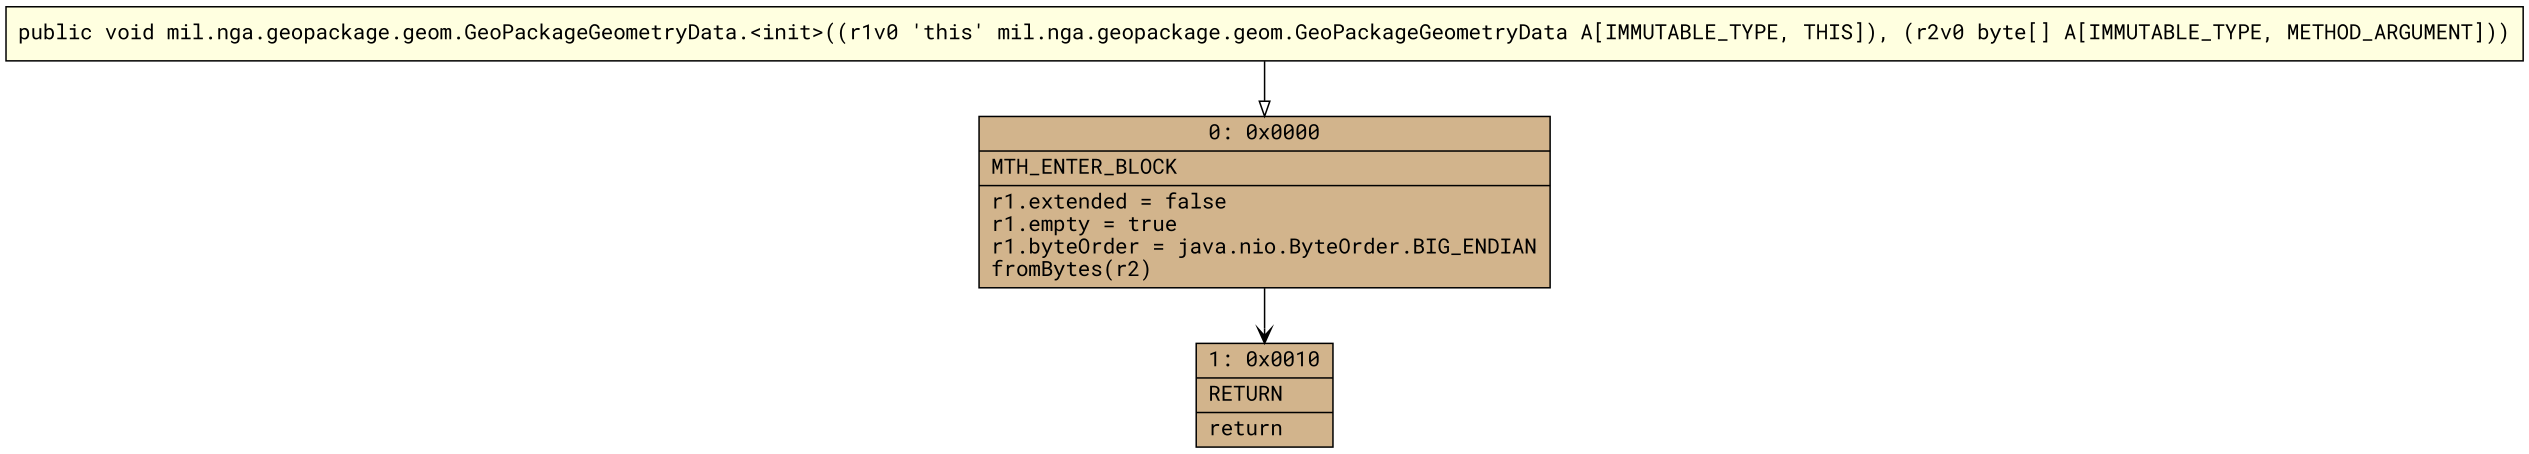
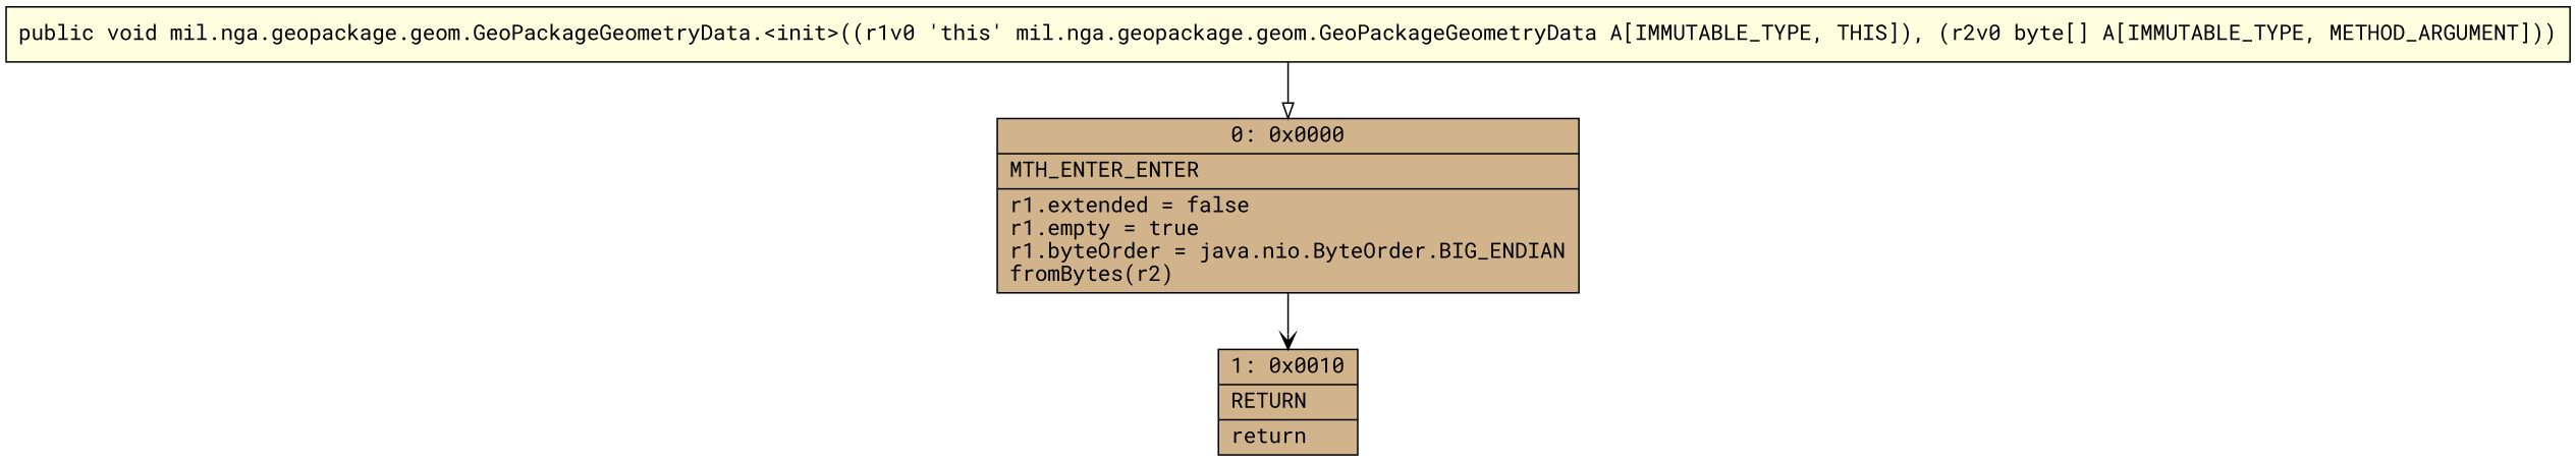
  digraph {
    fontname="Roboto Mono"
    node [shape=record style=filled fillcolor=tan fontname="Roboto Mono"]
    edge [fontname="Roboto Mono"]
-   n1 [label="{0\:\ 0x0000|MTH_ENTER_BLOCK\l|r1.extended = false\lr1.empty = true\lr1.byteOrder = java.nio.ByteOrder.BIG_ENDIAN\lfromBytes(r2)\l}"]
+   n1 [label="{0\:\ 0x0000|MTH_ENTER_ENTER\l|r1.extended = false\lr1.empty = true\lr1.byteOrder = java.nio.ByteOrder.BIG_ENDIAN\lfromBytes(r2)\l}"]
    n2 [label="{1\:\ 0x0010|RETURN\l|return\l}"]
    n3 [label="{public void mil.nga.geopackage.geom.GeoPackageGeometryData.\<init\>((r1v0 'this' mil.nga.geopackage.geom.GeoPackageGeometryData A[IMMUTABLE_TYPE, THIS]), (r2v0 byte[] A[IMMUTABLE_TYPE, METHOD_ARGUMENT])) }" fillcolor=lightyellow]
    n1 -> n2 [arrowhead=vee]
    n3 -> n1 [arrowhead=onormal]
  }
